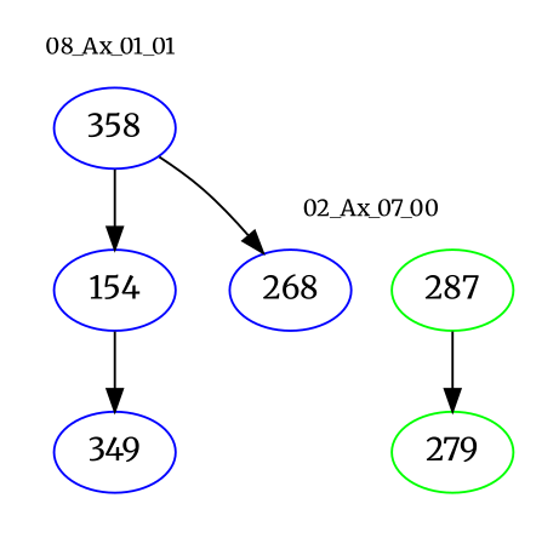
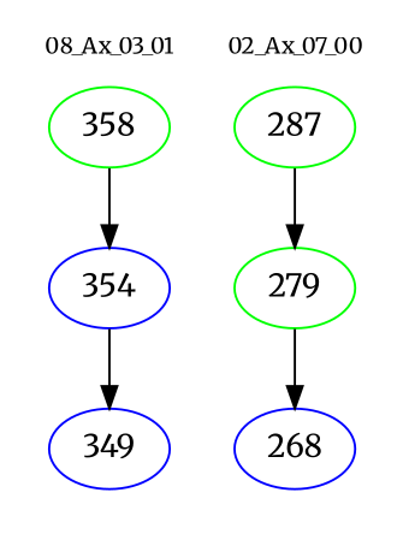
  digraph {
    fontname=Merriweather
    node [color=green fontname=Merriweather]
    edge [color=black fontname=Merriweather]
-   n1 [color=blue label=358]
-   n2 [color=blue label=154]
+   n1 [label=358]
+   n2 [color=blue label=354]
    n3 [color=blue label=349]
    n4 [label=287]
    n5 [label=279]
    n6 [color=blue label=268]
    subgraph cluster_1 {
      color=white
      fontsize=10
-     label="08_Ax_01_01"
+     label="08_Ax_03_01"
      n1
      n2
      n3
    }
    subgraph cluster_2 {
      color=white
      fontsize=10
      label="02_Ax_07_00"
      n4
      n5
      n6
    }
    n1 -> n2
    n2 -> n3
    n4 -> n5
-   n1 -> n6
+   n5 -> n6
  }
